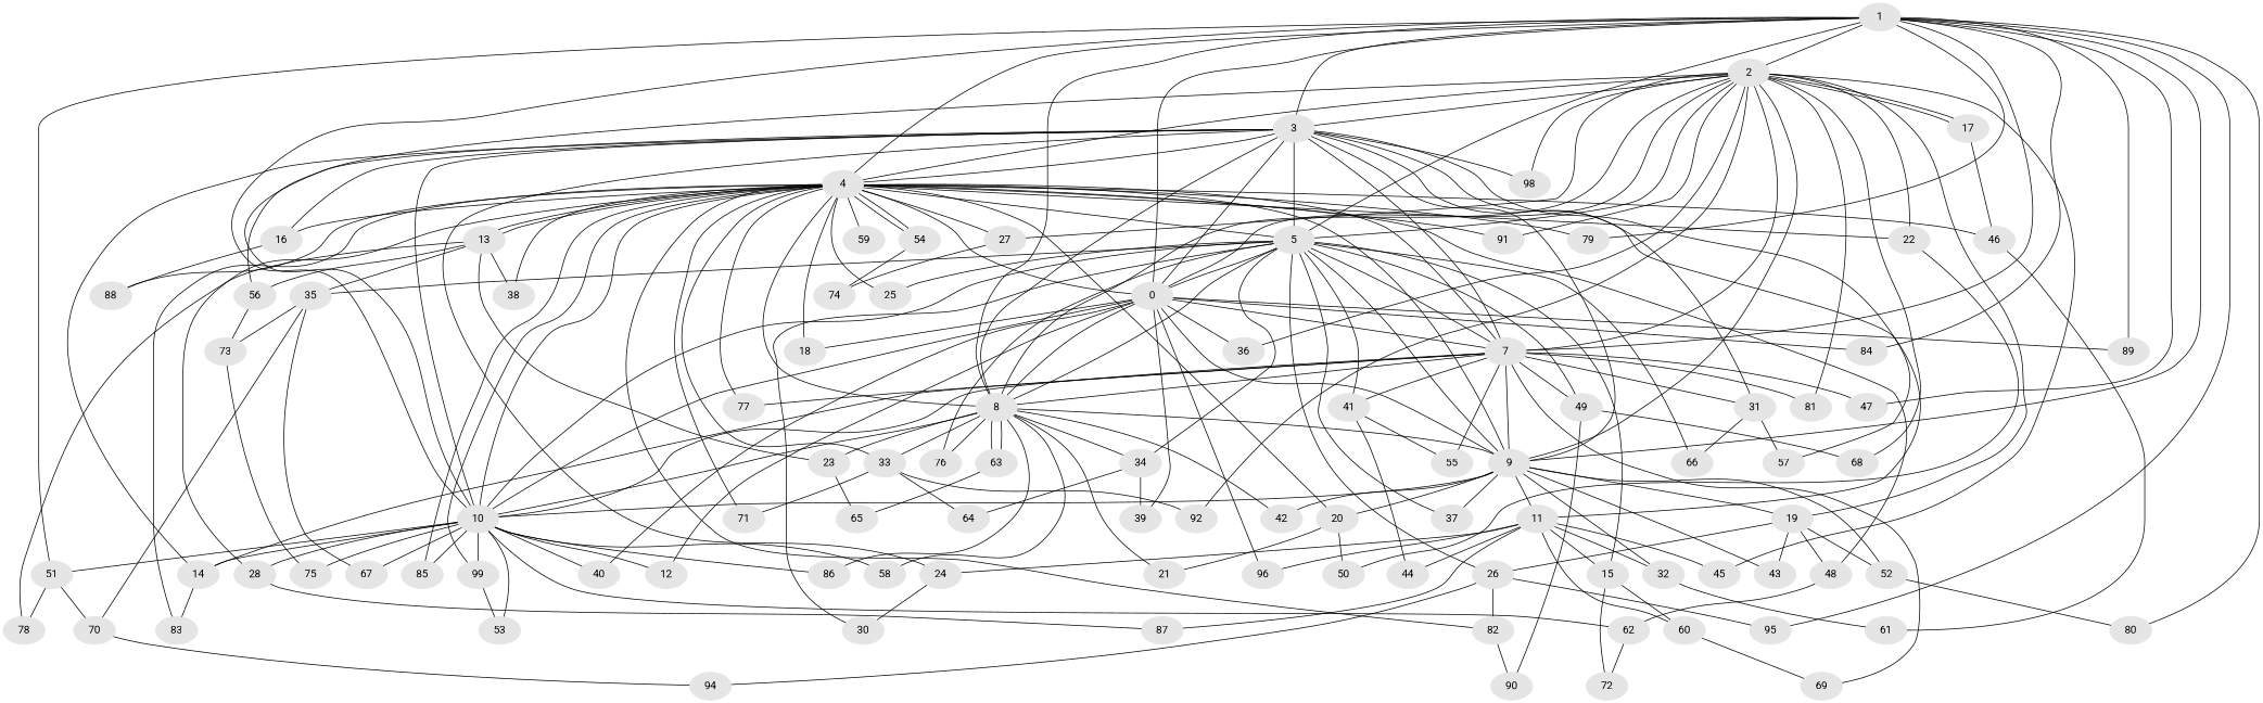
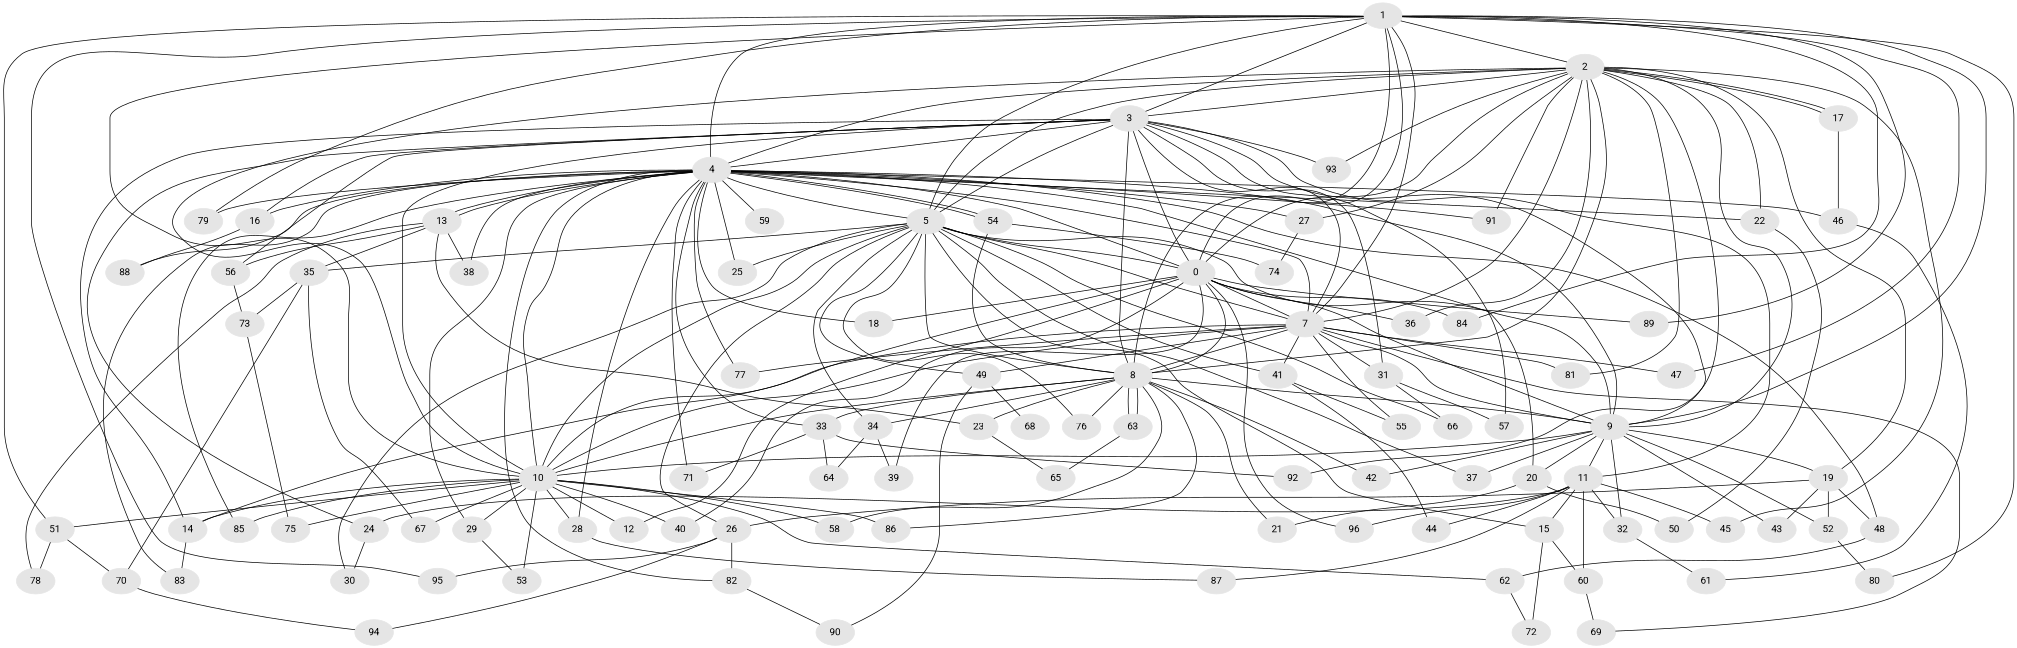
  graph {
    fontname=Roboto
    node [color=gray90 fontname=Roboto style=filled]
    edge [fontname=Roboto]
    1
    2
    3
    4
    5
    n6 [label=0]
    7
    8
    9
    10
    47
    51
    79
    80
    84
    89
    95
    17
    19
    22
    27
    36
    45
    68
    81
    91
    92
-   93 [label=98]
+   93
    11
    14
    16
    24
    31
    56
    57
    13
    18
    20
    25
    28
-   29 [label=99]
+   29
    33
    38
    46
    48
    54
    59
    71
    77
    82
    83
    85
    88
    15
    26
    30
    34
    35
    37
    41
    49
    66
    76
    12
    39
    40
    96
    55
    69
    21
    23
    42
    58
    63
    86
    32
    43
    52
    53
    62
    67
    75
    78
    70
    50
    74
    44
    60
    87
    73
    64
    61
    90
    72
    94
    65
    1 -- 2
    1 -- 3
    1 -- 4
    1 -- 5
    1 -- n6
    1 -- 7
    1 -- 8
    1 -- 9
    1 -- 10
    1 -- 47
    1 -- 51
    1 -- 79
    1 -- 80
    1 -- 84
    1 -- 89
    1 -- 95
    2 -- 3
    2 -- 4
    2 -- 5
    2 -- n6
    2 -- 7
    2 -- 8
    2 -- 9
    2 -- 10
    2 -- 17
    2 -- 17
    2 -- 19
    2 -- 22
    2 -- 27
    2 -- 36
    2 -- 45
-   2 -- 68
    2 -- 81
    2 -- 91
    2 -- 92
    2 -- 93
    3 -- 4
    3 -- 5
    3 -- n6
    3 -- 7
    3 -- 8
    3 -- 9
    3 -- 10
    3 -- 93
    3 -- 11
    3 -- 14
    3 -- 16
    3 -- 24
    3 -- 31
    3 -- 56
    3 -- 57
    4 -- 5
    4 -- n6
    4 -- 7
-   4 -- 8
+   54 -- 8
    4 -- 9
    4 -- 10
    4 -- 79
    4 -- 22
    4 -- 27
    4 -- 91
    4 -- 16
    4 -- 13
    4 -- 13
    4 -- 18
    4 -- 20
    4 -- 25
    4 -- 28
    4 -- 29
    4 -- 33
    4 -- 38
    4 -- 46
    4 -- 48
    4 -- 54
    4 -- 54
    4 -- 59
    4 -- 71
    4 -- 77
    4 -- 82
    4 -- 83
    4 -- 85
    4 -- 88
    5 -- n6
    5 -- 7
    5 -- 8
    5 -- 9
    5 -- 10
    5 -- 25
    5 -- 15
    5 -- 26
    5 -- 30
    5 -- 34
    5 -- 35
    5 -- 37
    5 -- 41
    5 -- 49
    5 -- 66
    5 -- 76
    n6 -- 7
    n6 -- 8
    n6 -- 9
    n6 -- 10
    n6 -- 84
    n6 -- 89
    n6 -- 36
    n6 -- 18
    n6 -- 12
    n6 -- 39
    n6 -- 40
    n6 -- 96
    7 -- 8
    7 -- 9
    7 -- 10
    7 -- 47
    7 -- 81
    7 -- 14
    7 -- 31
    7 -- 77
    7 -- 41
    7 -- 49
    7 -- 55
    7 -- 69
    8 -- 9
    8 -- 10
    8 -- 33
    8 -- 34
    8 -- 76
    8 -- 21
    8 -- 23
    8 -- 42
    8 -- 58
    8 -- 63
    8 -- 63
    8 -- 86
    9 -- 10
    9 -- 19
    9 -- 11
    9 -- 20
    9 -- 37
    9 -- 42
    9 -- 32
    9 -- 43
    9 -- 52
    10 -- 51
    10 -- 14
    10 -- 28
    10 -- 29
    10 -- 85
    10 -- 12
    10 -- 40
    10 -- 58
    10 -- 86
    10 -- 53
    10 -- 62
    10 -- 67
    10 -- 75
    51 -- 78
    51 -- 70
    17 -- 46
    19 -- 48
    19 -- 26
    19 -- 43
    19 -- 52
    22 -- 50
    27 -- 74
    11 -- 45
    11 -- 24
    11 -- 15
    11 -- 96
    11 -- 32
    11 -- 44
    11 -- 60
    11 -- 87
    14 -- 83
    16 -- 88
    24 -- 30
    31 -- 57
    31 -- 66
    56 -- 73
    13 -- 56
    13 -- 38
    13 -- 35
    13 -- 23
    13 -- 78
    20 -- 21
    20 -- 50
    28 -- 87
    29 -- 53
    33 -- 92
    33 -- 71
    33 -- 64
    46 -- 61
    48 -- 62
    54 -- 74
    82 -- 90
    15 -- 60
    15 -- 72
    26 -- 95
    26 -- 82
    26 -- 94
    34 -- 39
    34 -- 64
    35 -- 67
    35 -- 70
    35 -- 73
    41 -- 55
    41 -- 44
    49 -- 68
    49 -- 90
    23 -- 65
    63 -- 65
    32 -- 61
    52 -- 80
    62 -- 72
    70 -- 94
    60 -- 69
    73 -- 75
  }
